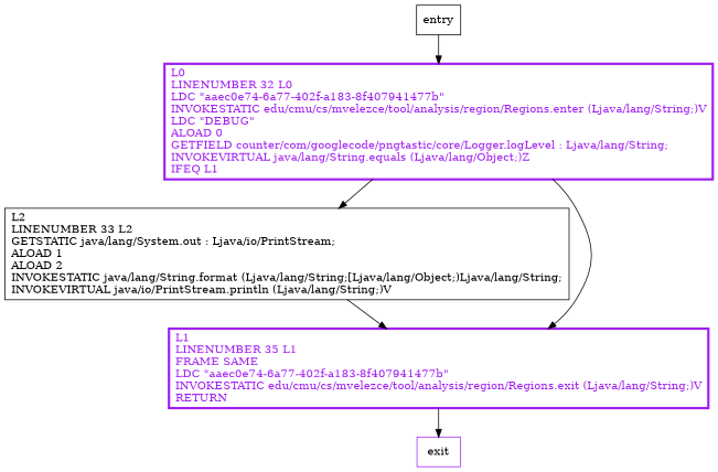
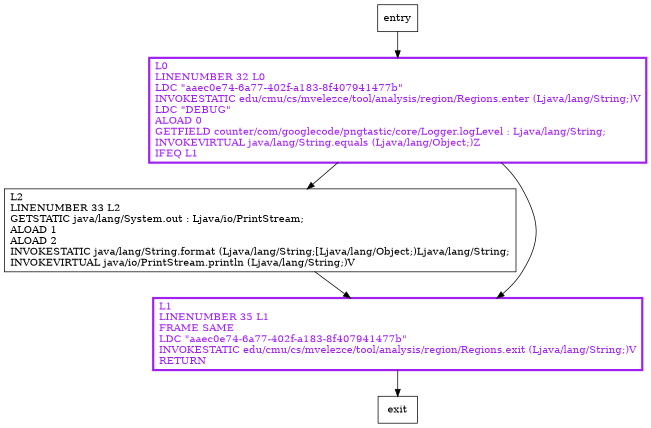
  digraph {
    node [shape=record]
    n1 [label="L2\lLINENUMBER 33 L2\lGETSTATIC java/lang/System.out : Ljava/io/PrintStream;\lALOAD 1\lALOAD 2\lINVOKESTATIC java/lang/String.format (Ljava/lang/String;[Ljava/lang/Object;)Ljava/lang/String;\lINVOKEVIRTUAL java/io/PrintStream.println (Ljava/lang/String;)V\l"]
    n2 [color=purple fontcolor=purple label="L1\lLINENUMBER 35 L1\lFRAME SAME\lLDC \"aaec0e74-6a77-402f-a183-8f407941477b\"\lINVOKESTATIC edu/cmu/cs/mvelezce/tool/analysis/region/Regions.exit (Ljava/lang/String;)V\lRETURN\l" penwidth=3]
-   exit [color=purple]
+   exit
    n4 [color=purple fontcolor=purple label="L0\lLINENUMBER 32 L0\lLDC \"aaec0e74-6a77-402f-a183-8f407941477b\"\lINVOKESTATIC edu/cmu/cs/mvelezce/tool/analysis/region/Regions.enter (Ljava/lang/String;)V\lLDC \"DEBUG\"\lALOAD 0\lGETFIELD counter/com/googlecode/pngtastic/core/Logger.logLevel : Ljava/lang/String;\lINVOKEVIRTUAL java/lang/String.equals (Ljava/lang/Object;)Z\lIFEQ L1\l" penwidth=3]
    entry
    n1 -> n2
    n2 -> exit
    n4 -> n1
    n4 -> n2
    entry -> n4
  }
